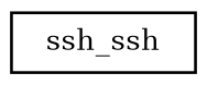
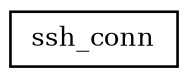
  digraph {
    rankdir=LR
    fontname="DejaVu Serif"
-   n1 [color=black fillcolor=white fontname="DejaVu Serif" fontsize=10 height=0.2 label=ssh_ssh shape=record style=filled width=0.4]
+   n1 [color=black fillcolor=white fontname="DejaVu Serif" fontsize=10 height=0.2 label=ssh_conn shape=record style=filled width=0.4]
  }
